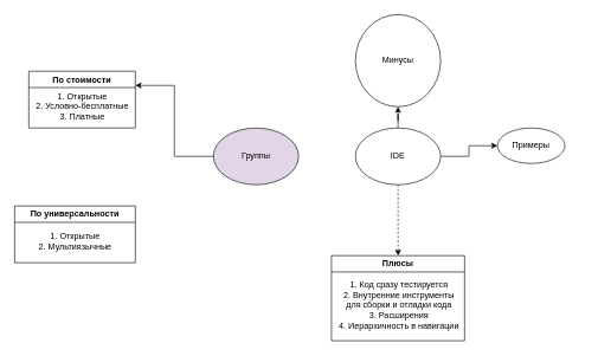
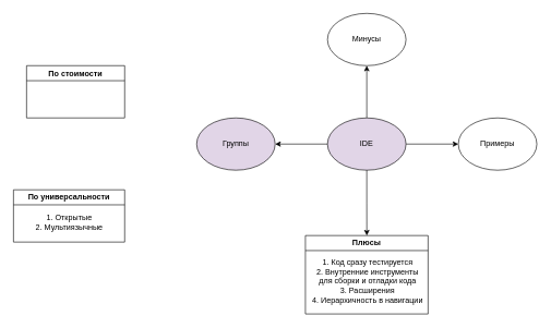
  <mxCell id="0" />
  <mxCell id="1" parent="0" />
+ <mxCell id="2" value="" style="edgeStyle=orthogonalEdgeStyle;rounded=0;orthogonalLoop=1;jettySize=auto;html=1;" edge="1" parent="1" source="5" target="7"><mxGeometry relative="1" as="geometry" /></mxCell>
  <mxCell id="3" value="" style="edgeStyle=orthogonalEdgeStyle;rounded=0;orthogonalLoop=1;jettySize=auto;html=1;" edge="1" parent="1" source="5" target="8"><mxGeometry relative="1" as="geometry" /></mxCell>
  <mxCell id="4" value="" style="edgeStyle=orthogonalEdgeStyle;rounded=0;orthogonalLoop=1;jettySize=auto;html=1;" edge="1" parent="1" source="5" target="9"><mxGeometry relative="1" as="geometry" /></mxCell>
- <mxCell id="5" value="IDE" style="ellipse;whiteSpace=wrap;html=1;" vertex="1" parent="1"><mxGeometry x="500" y="180" width="120" height="80" as="geometry" /></mxCell>
- <mxCell id="6" style="edgeStyle=orthogonalEdgeStyle;rounded=0;orthogonalLoop=1;jettySize=auto;html=1;entryX=1;entryY=0.25;entryDx=0;entryDy=0;" edge="1" parent="1" source="7" target="10"><mxGeometry relative="1" as="geometry"><mxPoint x="220" y="220" as="targetPoint" /></mxGeometry></mxCell>
+ <mxCell id="5" value="IDE" style="ellipse;whiteSpace=wrap;html=1;fillColor=#e1d5e7;" vertex="1" parent="1"><mxGeometry x="500" y="180" width="120" height="80" as="geometry" /></mxCell>
  <mxCell id="7" value="Группы" style="ellipse;whiteSpace=wrap;html=1;fillColor=#e1d5e7;" vertex="1" parent="1"><mxGeometry x="300" y="180" width="120" height="80" as="geometry" /></mxCell>
- <mxCell id="8" value="Примеры" style="ellipse;whiteSpace=wrap;html=1;" vertex="1" parent="1"><mxGeometry x="700" y="180" width="95" height="50" as="geometry" /></mxCell>
- <mxCell id="9" value="Минусы" style="ellipse;whiteSpace=wrap;html=1;" vertex="1" parent="1"><mxGeometry x="500" y="20" width="120" height="130" as="geometry" /></mxCell>
+ <mxCell id="8" value="Примеры" style="ellipse;whiteSpace=wrap;html=1;" vertex="1" parent="1"><mxGeometry x="700" y="180" width="120" height="80" as="geometry" /></mxCell>
+ <mxCell id="9" value="Минусы" style="ellipse;whiteSpace=wrap;html=1;" vertex="1" parent="1"><mxGeometry x="500" y="20" width="120" height="80" as="geometry" /></mxCell>
  <mxCell id="10" value="По стоимости" style="swimlane;whiteSpace=wrap;html=1;" vertex="1" parent="1"><mxGeometry x="40" y="100" width="150" height="80" as="geometry" /></mxCell>
- <mxCell id="11" value="1. Открытые&lt;br&gt;2. Условно-бесплатные&lt;br&gt;3. Платные" style="text;html=1;align=center;verticalAlign=middle;resizable=0;points=[];autosize=1;strokeColor=none;fillColor=none;" vertex="1" parent="10"><mxGeometry y="20" width="150" height="60" as="geometry" /></mxCell>
  <mxCell id="12" value="По универсальности" style="swimlane;whiteSpace=wrap;html=1;" vertex="1" parent="1"><mxGeometry x="20" y="290" width="170" height="80" as="geometry" /></mxCell>
  <mxCell id="13" value="1. Открытые&lt;br&gt;2. Мультиязычные" style="text;html=1;align=center;verticalAlign=middle;resizable=0;points=[];autosize=1;strokeColor=none;fillColor=none;" vertex="1" parent="12"><mxGeometry x="20" y="30" width="130" height="40" as="geometry" /></mxCell>
- <mxCell id="14" value="" style="edgeStyle=orthogonalEdgeStyle;rounded=0;orthogonalLoop=1;jettySize=auto;html=1;dashed=1;" edge="1" parent="1" source="5" target="15"><mxGeometry relative="1" as="geometry"><mxPoint x="560" y="260" as="sourcePoint" /><mxPoint x="560" y="340" as="targetPoint" /></mxGeometry></mxCell>
+ <mxCell id="14" value="" style="edgeStyle=orthogonalEdgeStyle;rounded=0;orthogonalLoop=1;jettySize=auto;html=1;" edge="1" parent="1" source="5" target="15"><mxGeometry relative="1" as="geometry"><mxPoint x="560" y="260" as="sourcePoint" /><mxPoint x="560" y="340" as="targetPoint" /></mxGeometry></mxCell>
  <mxCell id="15" value="Плюсы" style="swimlane;whiteSpace=wrap;html=1;" vertex="1" parent="1"><mxGeometry x="466.25" y="360" width="187.5" height="120" as="geometry" /></mxCell>
  <mxCell id="16" value="1. Код сразу тестируется&lt;br&gt;2. Внутренние инструменты&lt;br&gt;для сборки и отладки кода&lt;br&gt;3. Расширения&lt;br&gt;&lt;div style=&quot;&quot;&gt;&lt;span style=&quot;background-color: initial;&quot;&gt;4. Иерархичность в навигации&lt;/span&gt;&lt;/div&gt;" style="text;html=1;align=center;verticalAlign=middle;resizable=0;points=[];autosize=1;strokeColor=none;fillColor=none;" vertex="1" parent="15"><mxGeometry y="25" width="190" height="90" as="geometry" /></mxCell>
